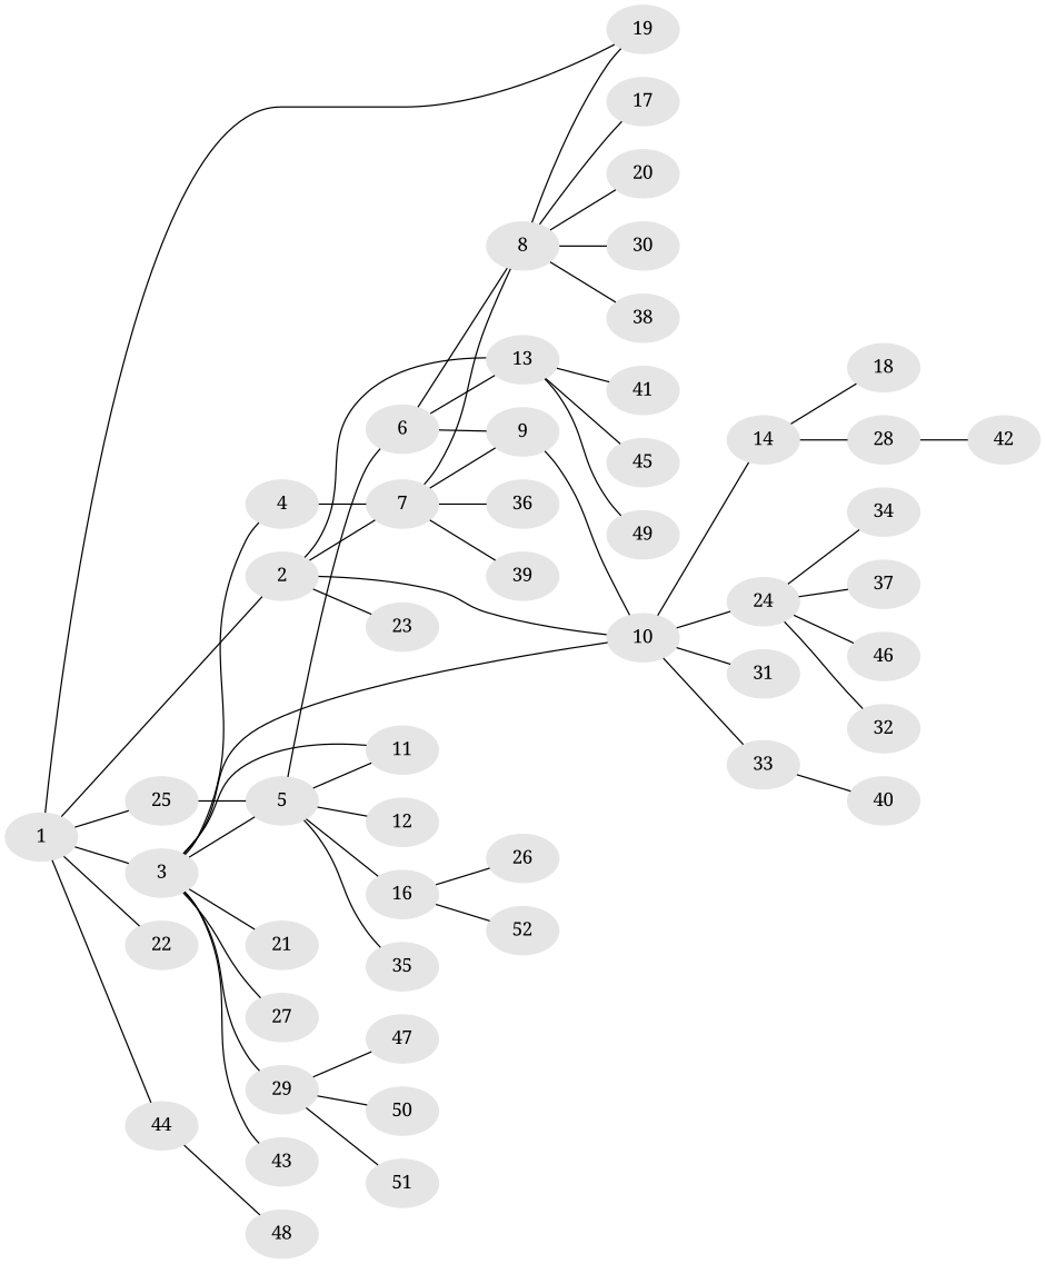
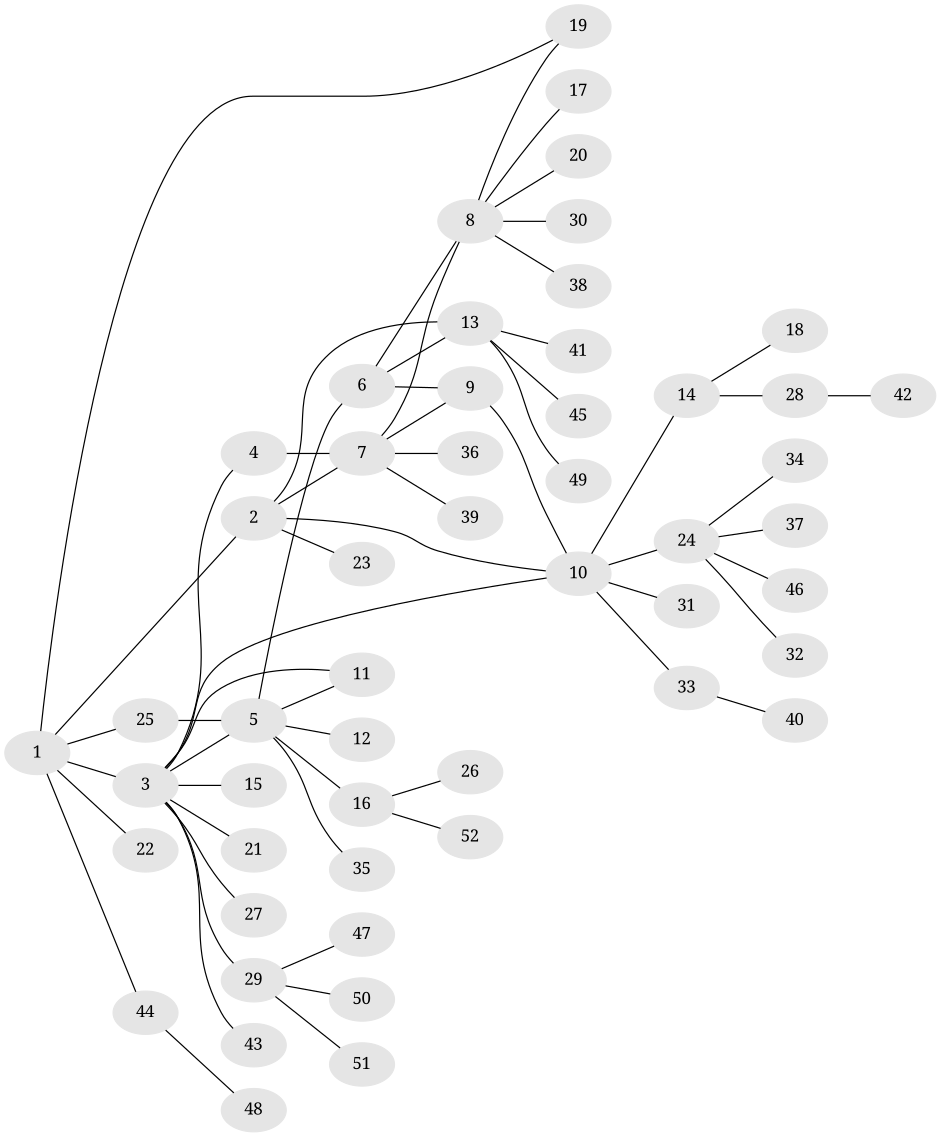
  graph {
    fontname="Noto Serif"
    rankdir=LR
    node [color=gray90 fontname="Noto Serif" style=filled]
    edge [fontname="Noto Serif"]
    1
    2
    3
    19
    22
    25
    44
    7
    10
    13
    23
    5
    4
    11
+   15
    21
    27
    29
    43
    6
    12
    16
    35
    48
    8
    9
    36
    39
    14
    24
    31
    33
    41
    45
    49
    47
    50
    51
    26
    52
    17
    20
    30
    38
    18
    28
    34
    37
    46
    32
    40
    42
    1 -- 2
    1 -- 3
    1 -- 19
    1 -- 22
    1 -- 25
    1 -- 44
    2 -- 7
    2 -- 10
    2 -- 13
    2 -- 23
    3 -- 10
    3 -- 5
    3 -- 4
    3 -- 11
+   3 -- 15
    3 -- 21
    3 -- 27
    3 -- 29
    3 -- 43
    25 -- 5
    44 -- 48
    7 -- 8
    7 -- 9
    7 -- 36
    7 -- 39
    10 -- 14
    10 -- 24
    10 -- 31
    10 -- 33
    13 -- 41
    13 -- 45
    13 -- 49
    5 -- 11
    5 -- 6
    5 -- 12
    5 -- 16
    5 -- 35
    4 -- 7
    29 -- 47
    29 -- 50
    29 -- 51
    6 -- 13
    6 -- 8
    6 -- 9
    16 -- 26
    16 -- 52
    8 -- 19
    8 -- 17
    8 -- 20
    8 -- 30
    8 -- 38
    9 -- 10
    14 -- 18
    14 -- 28
    24 -- 34
    24 -- 37
    24 -- 46
    24 -- 32
    33 -- 40
    28 -- 42
  }
